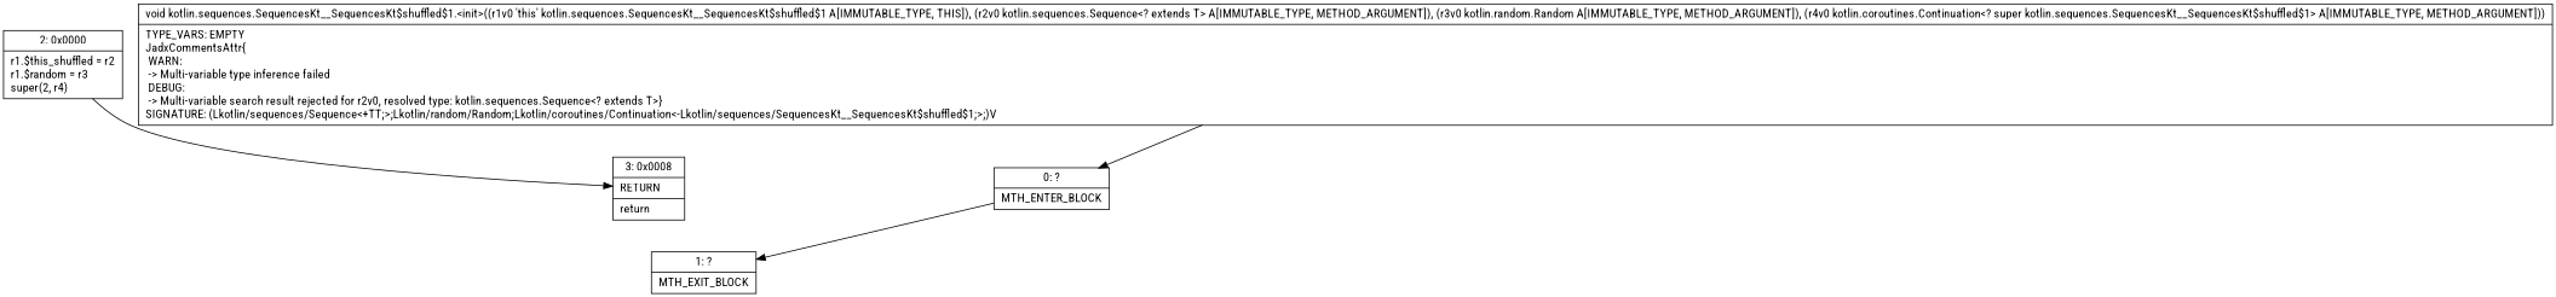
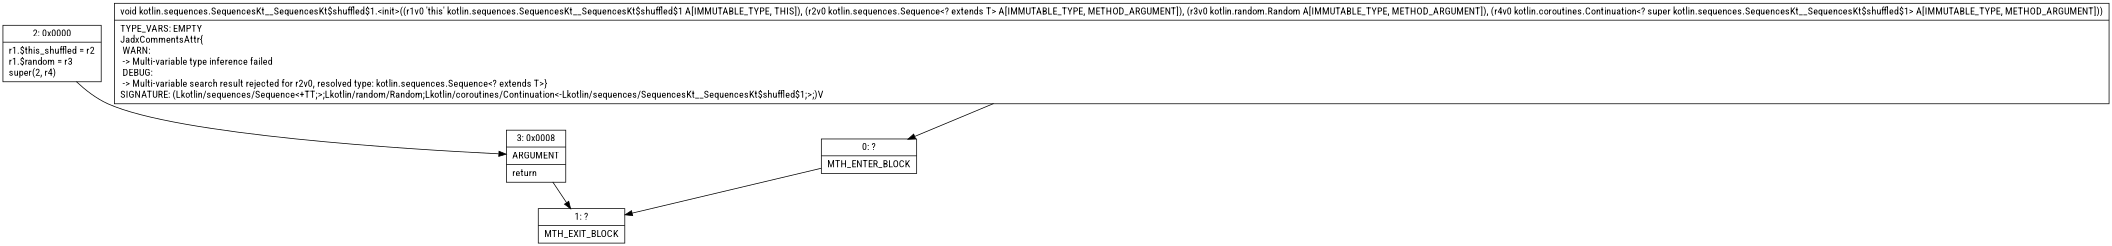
  digraph {
    fontname="Roboto Condensed"
    node [fontname="Roboto Condensed" shape=record]
    edge [fontname="Roboto Condensed"]
    n1 [label="{0\:\ ?|MTH_ENTER_BLOCK\l}"]
    n2 [label="{1\:\ ?|MTH_EXIT_BLOCK\l}"]
    n3 [label="{2\:\ 0x0000|r1.$this_shuffled = r2\lr1.$random = r3\lsuper(2, r4)\l}"]
-   n4 [label="{3\:\ 0x0008|RETURN\l|return\l}"]
+   n4 [label="{3\:\ 0x0008|ARGUMENT\l|return\l}"]
    n5 [label="{void kotlin.sequences.SequencesKt__SequencesKt$shuffled$1.\<init\>((r1v0 'this' kotlin.sequences.SequencesKt__SequencesKt$shuffled$1 A[IMMUTABLE_TYPE, THIS]), (r2v0 kotlin.sequences.Sequence\<? extends T\> A[IMMUTABLE_TYPE, METHOD_ARGUMENT]), (r3v0 kotlin.random.Random A[IMMUTABLE_TYPE, METHOD_ARGUMENT]), (r4v0 kotlin.coroutines.Continuation\<? super kotlin.sequences.SequencesKt__SequencesKt$shuffled$1\> A[IMMUTABLE_TYPE, METHOD_ARGUMENT]))  | TYPE_VARS: EMPTY\lJadxCommentsAttr\{\l WARN: \l \-\> Multi\-variable type inference failed\l DEBUG: \l \-\> Multi\-variable search result rejected for r2v0, resolved type: kotlin.sequences.Sequence\<? extends T\>\}\lSIGNATURE: (Lkotlin\/sequences\/Sequence\<+TT;\>;Lkotlin\/random\/Random;Lkotlin\/coroutines\/Continuation\<\-Lkotlin\/sequences\/SequencesKt__SequencesKt$shuffled$1;\>;)V\l}"]
    n1 -> n2
    n3 -> n4
+   n4 -> n2
    n5 -> n1
  }
